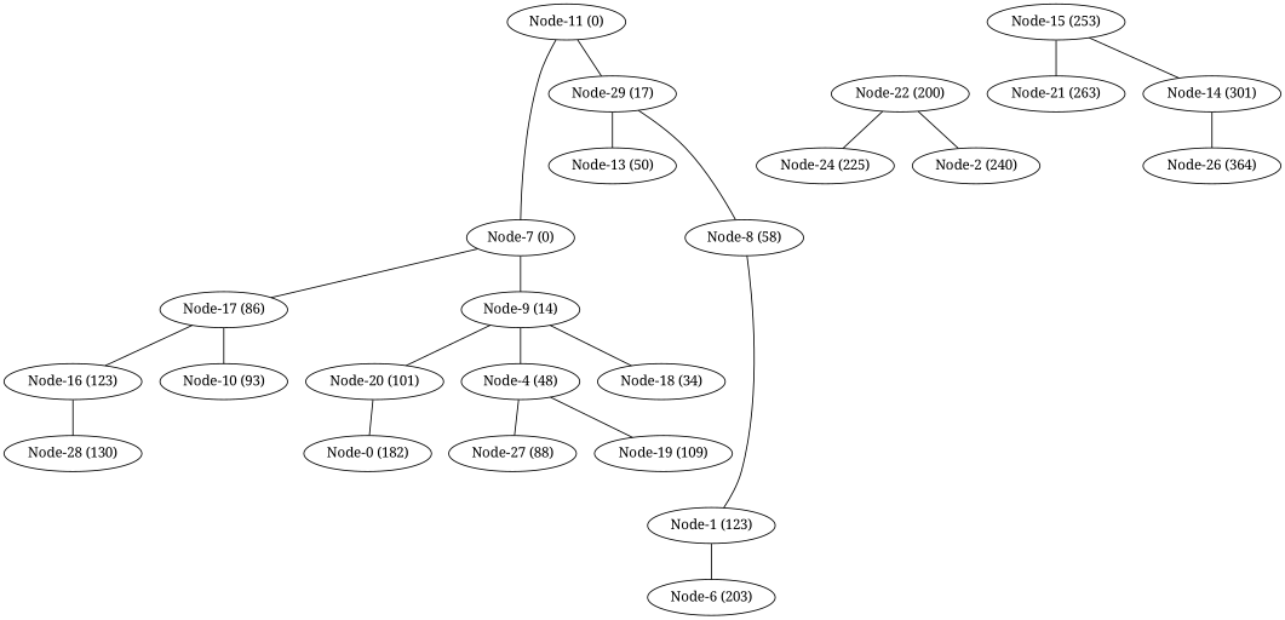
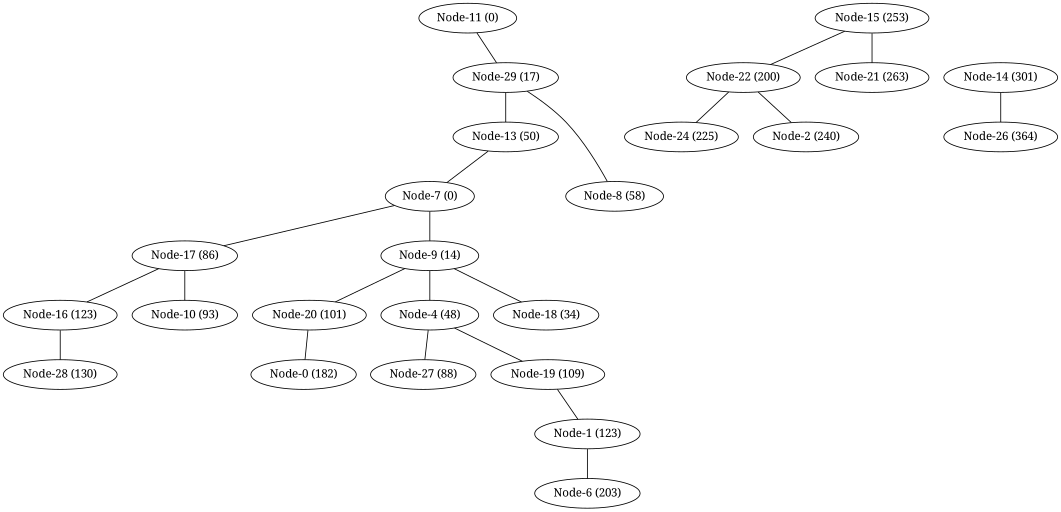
  graph {
    fontname="Noto Serif"
    node [fontname="Noto Serif"]
    edge [fontname="Noto Serif"]
    n1 [label="Node-11 (0)"]
    n2 [label="Node-7 (0)"]
    n3 [label="Node-29 (17)"]
    n4 [label="Node-17 (86)"]
    n5 [label="Node-9 (14)"]
    n6 [label="Node-13 (50)"]
    n7 [label="Node-8 (58)"]
    n8 [label="Node-16 (123)"]
    n9 [label="Node-10 (93)"]
    n10 [label="Node-20 (101)"]
    n11 [label="Node-4 (48)"]
    n12 [label="Node-18 (34)"]
    n13 [label="Node-28 (130)"]
    n14 [label="Node-0 (182)"]
    n15 [label="Node-27 (88)"]
    n16 [label="Node-19 (109)"]
    n17 [label="Node-22 (200)"]
    n18 [label="Node-24 (225)"]
    n19 [label="Node-2 (240)"]
    n20 [label="Node-1 (123)"]
    n21 [label="Node-6 (203)"]
    n22 [label="Node-15 (253)"]
    n23 [label="Node-21 (263)"]
    n24 [label="Node-14 (301)"]
    n25 [label="Node-26 (364)"]
-   n1 -- n2
+   n6 -- n2
    n1 -- n3
    n2 -- n4
    n2 -- n5
    n3 -- n6
    n3 -- n7
    n4 -- n8
    n4 -- n9
    n5 -- n10
    n5 -- n11
    n5 -- n12
    n8 -- n13
    n10 -- n14
    n11 -- n15
    n11 -- n16
-   n7 -- n20
+   n16 -- n20
    n17 -- n18
    n17 -- n19
    n20 -- n21
    n22 -- n23
-   n22 -- n24
+   n22 -- n17
    n24 -- n25
  }
